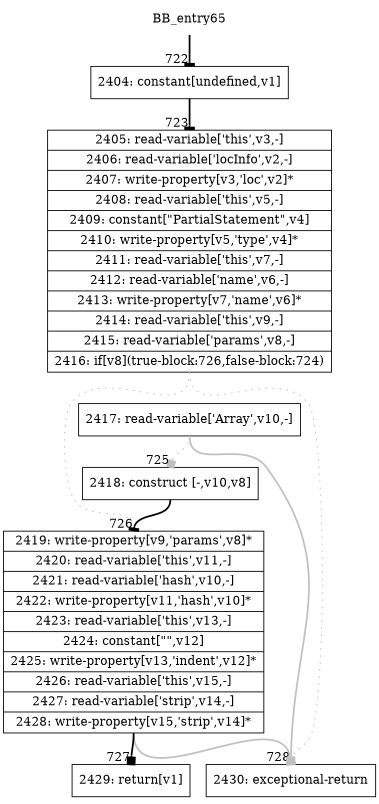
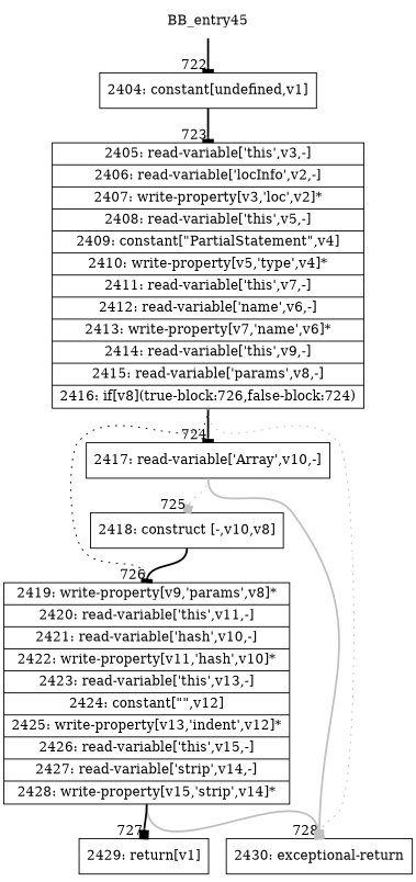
  digraph {
    rankdir=TD
    node [shape=record]
    edge [arrowhead=tee headport=n style=bold tailport=s]
-   BB_entry65 [shape=none]
+   BB_entry65 [shape=none label=BB_entry45]
    n2 [label="{2404: constant[undefined,v1]}"]
    n3 [label="{2405: read-variable['this',v3,-]|2406: read-variable['locInfo',v2,-]|2407: write-property[v3,'loc',v2]*|2408: read-variable['this',v5,-]|2409: constant[\"PartialStatement\",v4]|2410: write-property[v5,'type',v4]*|2411: read-variable['this',v7,-]|2412: read-variable['name',v6,-]|2413: write-property[v7,'name',v6]*|2414: read-variable['this',v9,-]|2415: read-variable['params',v8,-]|2416: if[v8](true-block:726,false-block:724)}"]
    n4 [label="{2419: write-property[v9,'params',v8]*|2420: read-variable['this',v11,-]|2421: read-variable['hash',v10,-]|2422: write-property[v11,'hash',v10]*|2423: read-variable['this',v13,-]|2424: constant[\"\",v12]|2425: write-property[v13,'indent',v12]*|2426: read-variable['this',v15,-]|2427: read-variable['strip',v14,-]|2428: write-property[v15,'strip',v14]*}"]
    n5 [label="{2417: read-variable['Array',v10,-]}"]
    n6 [label="{2430: exceptional-return}"]
    n7 [label="{2429: return[v1]}"]
    n8 [label="{2418: construct [-,v10,v8]}"]
    BB_entry65 -> n2 [headlabel="    722"]
    n2 -> n3 [headlabel="      723"]
-   n3 -> n4 [headlabel="      726" style=dotted color=gray]
+   n3 -> n4 [headlabel="      726" style=dotted]
+   n3 -> n5 [headlabel="      724"]
    n3 -> n6 [color=gray headlabel="      728" style=dotted]
    n4 -> n6 [arrowhead=box color=gray]
    n4 -> n7 [arrowhead=box headlabel="      727"]
    n5 -> n6 [arrowhead=box color=gray]
    n5 -> n8 [arrowhead=box color=gray headlabel="      725" style=dotted]
    n8 -> n4
  }
